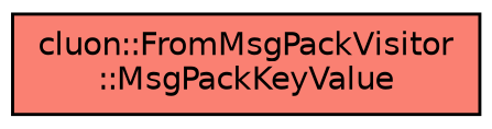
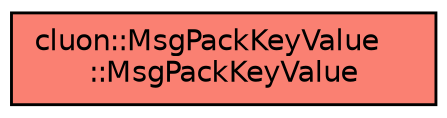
  digraph {
    rankdir=LR
-   n1 [color=black fillcolor=salmon fontname=Helvetica fontsize=10 height=0.2 label="cluon::FromMsgPackVisitor\l::MsgPackKeyValue" shape=record style=filled width=0.4]
+   n1 [color=black fillcolor=salmon fontname=Helvetica fontsize=10 height=0.2 label="cluon::MsgPackKeyValue\l::MsgPackKeyValue" shape=record style=filled width=0.4]
  }
